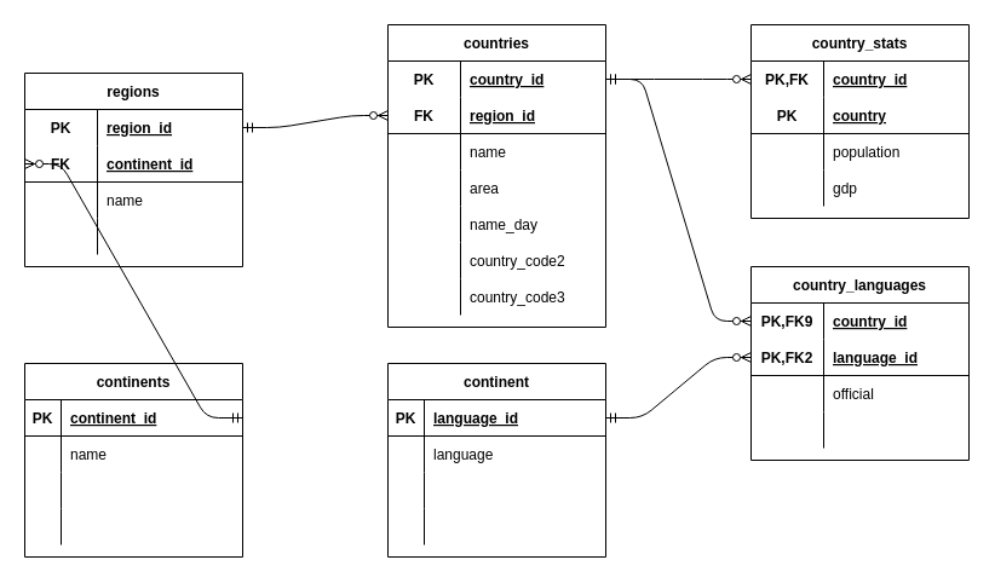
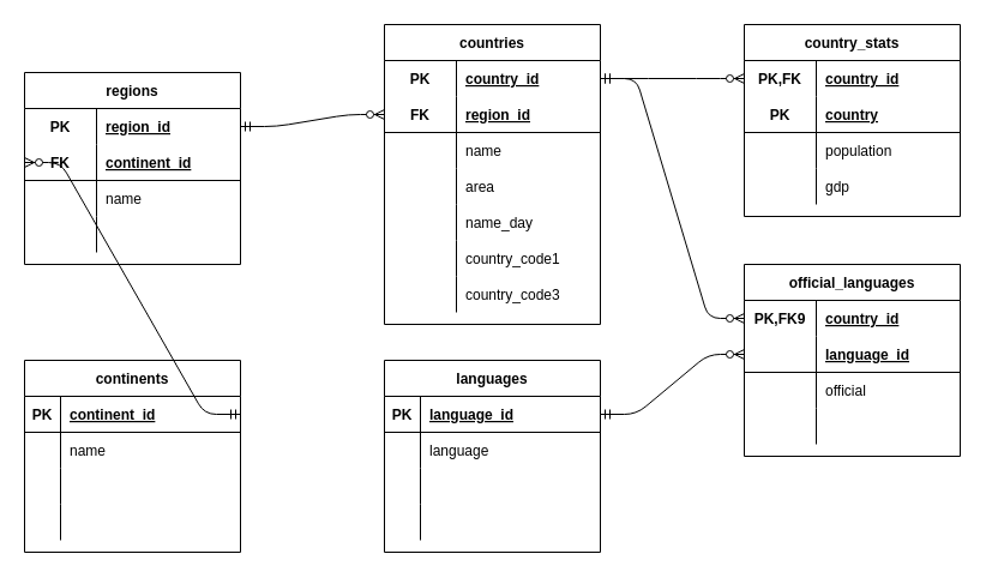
  <mxCell id="0" />
  <mxCell id="1" parent="0" />
- <mxCell id="2" value="country_languages" style="shape=table;startSize=30;container=1;collapsible=1;childLayout=tableLayout;fixedRows=1;rowLines=0;fontStyle=1;align=center;resizeLast=1;" parent="1" vertex="1"><mxGeometry x="620" y="220" width="180" height="160" as="geometry" /></mxCell>
+ <mxCell id="2" value="official_languages" style="shape=table;startSize=30;container=1;collapsible=1;childLayout=tableLayout;fixedRows=1;rowLines=0;fontStyle=1;align=center;resizeLast=1;" parent="1" vertex="1"><mxGeometry x="620" y="220" width="180" height="160" as="geometry" /></mxCell>
  <mxCell id="3" value="" style="shape=partialRectangle;collapsible=0;dropTarget=0;pointerEvents=0;fillColor=none;top=0;left=0;bottom=0;right=0;points=[[0,0.5],[1,0.5]];portConstraint=eastwest;" parent="2" vertex="1"><mxGeometry y="30" width="180" height="30" as="geometry" /></mxCell>
  <mxCell id="4" value="PK,FK9" style="shape=partialRectangle;connectable=0;fillColor=none;top=0;left=0;bottom=0;right=0;fontStyle=1;overflow=hidden;" parent="3" vertex="1"><mxGeometry width="60" height="30" as="geometry" /></mxCell>
  <mxCell id="5" value="country_id" style="shape=partialRectangle;connectable=0;fillColor=none;top=0;left=0;bottom=0;right=0;align=left;spacingLeft=6;fontStyle=5;overflow=hidden;" parent="3" vertex="1"><mxGeometry x="60" width="120" height="30" as="geometry" /></mxCell>
  <mxCell id="6" value="" style="shape=partialRectangle;collapsible=0;dropTarget=0;pointerEvents=0;fillColor=none;top=0;left=0;bottom=1;right=0;points=[[0,0.5],[1,0.5]];portConstraint=eastwest;" parent="2" vertex="1"><mxGeometry y="60" width="180" height="30" as="geometry" /></mxCell>
- <mxCell id="7" value="PK,FK2" style="shape=partialRectangle;connectable=0;fillColor=none;top=0;left=0;bottom=0;right=0;fontStyle=1;overflow=hidden;" parent="6" vertex="1"><mxGeometry width="60" height="30" as="geometry" /></mxCell>
  <mxCell id="8" value="language_id" style="shape=partialRectangle;connectable=0;fillColor=none;top=0;left=0;bottom=0;right=0;align=left;spacingLeft=6;fontStyle=5;overflow=hidden;" parent="6" vertex="1"><mxGeometry x="60" width="120" height="30" as="geometry" /></mxCell>
  <mxCell id="9" value="" style="shape=partialRectangle;collapsible=0;dropTarget=0;pointerEvents=0;fillColor=none;top=0;left=0;bottom=0;right=0;points=[[0,0.5],[1,0.5]];portConstraint=eastwest;" parent="2" vertex="1"><mxGeometry y="90" width="180" height="30" as="geometry" /></mxCell>
  <mxCell id="10" value="" style="shape=partialRectangle;connectable=0;fillColor=none;top=0;left=0;bottom=0;right=0;editable=1;overflow=hidden;" parent="9" vertex="1"><mxGeometry width="60" height="30" as="geometry" /></mxCell>
  <mxCell id="11" value="official" style="shape=partialRectangle;connectable=0;fillColor=none;top=0;left=0;bottom=0;right=0;align=left;spacingLeft=6;overflow=hidden;" parent="9" vertex="1"><mxGeometry x="60" width="120" height="30" as="geometry" /></mxCell>
  <mxCell id="12" value="" style="shape=partialRectangle;collapsible=0;dropTarget=0;pointerEvents=0;fillColor=none;top=0;left=0;bottom=0;right=0;points=[[0,0.5],[1,0.5]];portConstraint=eastwest;" parent="2" vertex="1"><mxGeometry y="120" width="180" height="30" as="geometry" /></mxCell>
  <mxCell id="13" value="" style="shape=partialRectangle;connectable=0;fillColor=none;top=0;left=0;bottom=0;right=0;editable=1;overflow=hidden;" parent="12" vertex="1"><mxGeometry width="60" height="30" as="geometry" /></mxCell>
  <mxCell id="14" value="" style="shape=partialRectangle;connectable=0;fillColor=none;top=0;left=0;bottom=0;right=0;align=left;spacingLeft=6;overflow=hidden;" parent="12" vertex="1"><mxGeometry x="60" width="120" height="30" as="geometry" /></mxCell>
  <mxCell id="15" value="country_stats" style="shape=table;startSize=30;container=1;collapsible=1;childLayout=tableLayout;fixedRows=1;rowLines=0;fontStyle=1;align=center;resizeLast=1;" parent="1" vertex="1"><mxGeometry x="620" y="20" width="180" height="160" as="geometry" /></mxCell>
  <mxCell id="16" value="" style="shape=partialRectangle;collapsible=0;dropTarget=0;pointerEvents=0;fillColor=none;top=0;left=0;bottom=0;right=0;points=[[0,0.5],[1,0.5]];portConstraint=eastwest;" parent="15" vertex="1"><mxGeometry y="30" width="180" height="30" as="geometry" /></mxCell>
  <mxCell id="17" value="PK,FK" style="shape=partialRectangle;connectable=0;fillColor=none;top=0;left=0;bottom=0;right=0;fontStyle=1;overflow=hidden;" parent="16" vertex="1"><mxGeometry width="60" height="30" as="geometry" /></mxCell>
  <mxCell id="18" value="country_id" style="shape=partialRectangle;connectable=0;fillColor=none;top=0;left=0;bottom=0;right=0;align=left;spacingLeft=6;fontStyle=5;overflow=hidden;" parent="16" vertex="1"><mxGeometry x="60" width="120" height="30" as="geometry" /></mxCell>
  <mxCell id="19" value="" style="shape=partialRectangle;collapsible=0;dropTarget=0;pointerEvents=0;fillColor=none;top=0;left=0;bottom=1;right=0;points=[[0,0.5],[1,0.5]];portConstraint=eastwest;" parent="15" vertex="1"><mxGeometry y="60" width="180" height="30" as="geometry" /></mxCell>
  <mxCell id="20" value="PK" style="shape=partialRectangle;connectable=0;fillColor=none;top=0;left=0;bottom=0;right=0;fontStyle=1;overflow=hidden;" parent="19" vertex="1"><mxGeometry width="60" height="30" as="geometry" /></mxCell>
  <mxCell id="21" value="country" style="shape=partialRectangle;connectable=0;fillColor=none;top=0;left=0;bottom=0;right=0;align=left;spacingLeft=6;fontStyle=5;overflow=hidden;" parent="19" vertex="1"><mxGeometry x="60" width="120" height="30" as="geometry" /></mxCell>
  <mxCell id="22" value="" style="shape=partialRectangle;collapsible=0;dropTarget=0;pointerEvents=0;fillColor=none;top=0;left=0;bottom=0;right=0;points=[[0,0.5],[1,0.5]];portConstraint=eastwest;" parent="15" vertex="1"><mxGeometry y="90" width="180" height="30" as="geometry" /></mxCell>
  <mxCell id="23" value="" style="shape=partialRectangle;connectable=0;fillColor=none;top=0;left=0;bottom=0;right=0;editable=1;overflow=hidden;" parent="22" vertex="1"><mxGeometry width="60" height="30" as="geometry" /></mxCell>
  <mxCell id="24" value="population" style="shape=partialRectangle;connectable=0;fillColor=none;top=0;left=0;bottom=0;right=0;align=left;spacingLeft=6;overflow=hidden;" parent="22" vertex="1"><mxGeometry x="60" width="120" height="30" as="geometry" /></mxCell>
  <mxCell id="25" value="" style="shape=partialRectangle;collapsible=0;dropTarget=0;pointerEvents=0;fillColor=none;top=0;left=0;bottom=0;right=0;points=[[0,0.5],[1,0.5]];portConstraint=eastwest;" parent="15" vertex="1"><mxGeometry y="120" width="180" height="30" as="geometry" /></mxCell>
  <mxCell id="26" value="" style="shape=partialRectangle;connectable=0;fillColor=none;top=0;left=0;bottom=0;right=0;editable=1;overflow=hidden;" parent="25" vertex="1"><mxGeometry width="60" height="30" as="geometry" /></mxCell>
  <mxCell id="27" value="gdp" style="shape=partialRectangle;connectable=0;fillColor=none;top=0;left=0;bottom=0;right=0;align=left;spacingLeft=6;overflow=hidden;" parent="25" vertex="1"><mxGeometry x="60" width="120" height="30" as="geometry" /></mxCell>
  <mxCell id="28" value="countries" style="shape=table;startSize=30;container=1;collapsible=1;childLayout=tableLayout;fixedRows=1;rowLines=0;fontStyle=1;align=center;resizeLast=1;" parent="1" vertex="1"><mxGeometry x="320" y="20" width="180" height="250" as="geometry" /></mxCell>
  <mxCell id="29" value="" style="shape=partialRectangle;collapsible=0;dropTarget=0;pointerEvents=0;fillColor=none;top=0;left=0;bottom=0;right=0;points=[[0,0.5],[1,0.5]];portConstraint=eastwest;" parent="28" vertex="1"><mxGeometry y="30" width="180" height="30" as="geometry" /></mxCell>
  <mxCell id="30" value="PK" style="shape=partialRectangle;connectable=0;fillColor=none;top=0;left=0;bottom=0;right=0;fontStyle=1;overflow=hidden;" parent="29" vertex="1"><mxGeometry width="60" height="30" as="geometry" /></mxCell>
  <mxCell id="31" value="country_id" style="shape=partialRectangle;connectable=0;fillColor=none;top=0;left=0;bottom=0;right=0;align=left;spacingLeft=6;fontStyle=5;overflow=hidden;" parent="29" vertex="1"><mxGeometry x="60" width="120" height="30" as="geometry" /></mxCell>
  <mxCell id="32" value="" style="shape=partialRectangle;collapsible=0;dropTarget=0;pointerEvents=0;fillColor=none;top=0;left=0;bottom=1;right=0;points=[[0,0.5],[1,0.5]];portConstraint=eastwest;" parent="28" vertex="1"><mxGeometry y="60" width="180" height="30" as="geometry" /></mxCell>
  <mxCell id="33" value="FK" style="shape=partialRectangle;connectable=0;fillColor=none;top=0;left=0;bottom=0;right=0;fontStyle=1;overflow=hidden;" parent="32" vertex="1"><mxGeometry width="60" height="30" as="geometry" /></mxCell>
  <mxCell id="34" value="region_id" style="shape=partialRectangle;connectable=0;fillColor=none;top=0;left=0;bottom=0;right=0;align=left;spacingLeft=6;fontStyle=5;overflow=hidden;" parent="32" vertex="1"><mxGeometry x="60" width="120" height="30" as="geometry" /></mxCell>
  <mxCell id="35" value="" style="shape=partialRectangle;collapsible=0;dropTarget=0;pointerEvents=0;fillColor=none;top=0;left=0;bottom=0;right=0;points=[[0,0.5],[1,0.5]];portConstraint=eastwest;" parent="28" vertex="1"><mxGeometry y="90" width="180" height="30" as="geometry" /></mxCell>
  <mxCell id="36" value="" style="shape=partialRectangle;connectable=0;fillColor=none;top=0;left=0;bottom=0;right=0;editable=1;overflow=hidden;" parent="35" vertex="1"><mxGeometry width="60" height="30" as="geometry" /></mxCell>
  <mxCell id="37" value="name" style="shape=partialRectangle;connectable=0;fillColor=none;top=0;left=0;bottom=0;right=0;align=left;spacingLeft=6;overflow=hidden;" parent="35" vertex="1"><mxGeometry x="60" width="120" height="30" as="geometry" /></mxCell>
  <mxCell id="38" value="" style="shape=partialRectangle;collapsible=0;dropTarget=0;pointerEvents=0;fillColor=none;top=0;left=0;bottom=0;right=0;points=[[0,0.5],[1,0.5]];portConstraint=eastwest;" parent="28" vertex="1"><mxGeometry y="120" width="180" height="30" as="geometry" /></mxCell>
  <mxCell id="39" value="" style="shape=partialRectangle;connectable=0;fillColor=none;top=0;left=0;bottom=0;right=0;editable=1;overflow=hidden;" parent="38" vertex="1"><mxGeometry width="60" height="30" as="geometry" /></mxCell>
  <mxCell id="40" value="area" style="shape=partialRectangle;connectable=0;fillColor=none;top=0;left=0;bottom=0;right=0;align=left;spacingLeft=6;overflow=hidden;" parent="38" vertex="1"><mxGeometry x="60" width="120" height="30" as="geometry" /></mxCell>
  <mxCell id="41" value="" style="shape=partialRectangle;collapsible=0;dropTarget=0;pointerEvents=0;fillColor=none;top=0;left=0;bottom=0;right=0;points=[[0,0.5],[1,0.5]];portConstraint=eastwest;" parent="28" vertex="1"><mxGeometry y="150" width="180" height="30" as="geometry" /></mxCell>
  <mxCell id="42" value="" style="shape=partialRectangle;connectable=0;fillColor=none;top=0;left=0;bottom=0;right=0;editable=1;overflow=hidden;" parent="41" vertex="1"><mxGeometry width="60" height="30" as="geometry" /></mxCell>
  <mxCell id="43" value="name_day" style="shape=partialRectangle;connectable=0;fillColor=none;top=0;left=0;bottom=0;right=0;align=left;spacingLeft=6;overflow=hidden;" parent="41" vertex="1"><mxGeometry x="60" width="120" height="30" as="geometry" /></mxCell>
  <mxCell id="44" value="" style="shape=partialRectangle;collapsible=0;dropTarget=0;pointerEvents=0;fillColor=none;top=0;left=0;bottom=0;right=0;points=[[0,0.5],[1,0.5]];portConstraint=eastwest;" parent="28" vertex="1"><mxGeometry y="180" width="180" height="30" as="geometry" /></mxCell>
  <mxCell id="45" value="" style="shape=partialRectangle;connectable=0;fillColor=none;top=0;left=0;bottom=0;right=0;editable=1;overflow=hidden;" parent="44" vertex="1"><mxGeometry width="60" height="30" as="geometry" /></mxCell>
- <mxCell id="46" value="country_code2" style="shape=partialRectangle;connectable=0;fillColor=none;top=0;left=0;bottom=0;right=0;align=left;spacingLeft=6;overflow=hidden;" parent="44" vertex="1"><mxGeometry x="60" width="120" height="30" as="geometry" /></mxCell>
+ <mxCell id="46" value="country_code1" style="shape=partialRectangle;connectable=0;fillColor=none;top=0;left=0;bottom=0;right=0;align=left;spacingLeft=6;overflow=hidden;" parent="44" vertex="1"><mxGeometry x="60" width="120" height="30" as="geometry" /></mxCell>
  <mxCell id="47" value="" style="shape=partialRectangle;collapsible=0;dropTarget=0;pointerEvents=0;fillColor=none;top=0;left=0;bottom=0;right=0;points=[[0,0.5],[1,0.5]];portConstraint=eastwest;" parent="28" vertex="1"><mxGeometry y="210" width="180" height="30" as="geometry" /></mxCell>
  <mxCell id="48" value="" style="shape=partialRectangle;connectable=0;fillColor=none;top=0;left=0;bottom=0;right=0;editable=1;overflow=hidden;" parent="47" vertex="1"><mxGeometry width="60" height="30" as="geometry" /></mxCell>
  <mxCell id="49" value="country_code3" style="shape=partialRectangle;connectable=0;fillColor=none;top=0;left=0;bottom=0;right=0;align=left;spacingLeft=6;overflow=hidden;" parent="47" vertex="1"><mxGeometry x="60" width="120" height="30" as="geometry" /></mxCell>
- <mxCell id="50" value="continent" style="shape=table;startSize=30;container=1;collapsible=1;childLayout=tableLayout;fixedRows=1;rowLines=0;fontStyle=1;align=center;resizeLast=1;" parent="1" vertex="1"><mxGeometry x="320" y="300" width="180" height="160" as="geometry" /></mxCell>
+ <mxCell id="50" value="languages" style="shape=table;startSize=30;container=1;collapsible=1;childLayout=tableLayout;fixedRows=1;rowLines=0;fontStyle=1;align=center;resizeLast=1;" parent="1" vertex="1"><mxGeometry x="320" y="300" width="180" height="160" as="geometry" /></mxCell>
  <mxCell id="51" value="" style="shape=partialRectangle;collapsible=0;dropTarget=0;pointerEvents=0;fillColor=none;top=0;left=0;bottom=1;right=0;points=[[0,0.5],[1,0.5]];portConstraint=eastwest;" parent="50" vertex="1"><mxGeometry y="30" width="180" height="30" as="geometry" /></mxCell>
  <mxCell id="52" value="PK" style="shape=partialRectangle;connectable=0;fillColor=none;top=0;left=0;bottom=0;right=0;fontStyle=1;overflow=hidden;" parent="51" vertex="1"><mxGeometry width="30" height="30" as="geometry" /></mxCell>
  <mxCell id="53" value="language_id" style="shape=partialRectangle;connectable=0;fillColor=none;top=0;left=0;bottom=0;right=0;align=left;spacingLeft=6;fontStyle=5;overflow=hidden;" parent="51" vertex="1"><mxGeometry x="30" width="150" height="30" as="geometry" /></mxCell>
  <mxCell id="54" value="" style="shape=partialRectangle;collapsible=0;dropTarget=0;pointerEvents=0;fillColor=none;top=0;left=0;bottom=0;right=0;points=[[0,0.5],[1,0.5]];portConstraint=eastwest;" parent="50" vertex="1"><mxGeometry y="60" width="180" height="30" as="geometry" /></mxCell>
  <mxCell id="55" value="" style="shape=partialRectangle;connectable=0;fillColor=none;top=0;left=0;bottom=0;right=0;editable=1;overflow=hidden;" parent="54" vertex="1"><mxGeometry width="30" height="30" as="geometry" /></mxCell>
  <mxCell id="56" value="language" style="shape=partialRectangle;connectable=0;fillColor=none;top=0;left=0;bottom=0;right=0;align=left;spacingLeft=6;overflow=hidden;" parent="54" vertex="1"><mxGeometry x="30" width="150" height="30" as="geometry" /></mxCell>
  <mxCell id="57" value="" style="shape=partialRectangle;collapsible=0;dropTarget=0;pointerEvents=0;fillColor=none;top=0;left=0;bottom=0;right=0;points=[[0,0.5],[1,0.5]];portConstraint=eastwest;" parent="50" vertex="1"><mxGeometry y="90" width="180" height="30" as="geometry" /></mxCell>
  <mxCell id="58" value="" style="shape=partialRectangle;connectable=0;fillColor=none;top=0;left=0;bottom=0;right=0;editable=1;overflow=hidden;" parent="57" vertex="1"><mxGeometry width="30" height="30" as="geometry" /></mxCell>
  <mxCell id="59" value="" style="shape=partialRectangle;connectable=0;fillColor=none;top=0;left=0;bottom=0;right=0;align=left;spacingLeft=6;overflow=hidden;" parent="57" vertex="1"><mxGeometry x="30" width="150" height="30" as="geometry" /></mxCell>
  <mxCell id="60" value="" style="shape=partialRectangle;collapsible=0;dropTarget=0;pointerEvents=0;fillColor=none;top=0;left=0;bottom=0;right=0;points=[[0,0.5],[1,0.5]];portConstraint=eastwest;" parent="50" vertex="1"><mxGeometry y="120" width="180" height="30" as="geometry" /></mxCell>
  <mxCell id="61" value="" style="shape=partialRectangle;connectable=0;fillColor=none;top=0;left=0;bottom=0;right=0;editable=1;overflow=hidden;" parent="60" vertex="1"><mxGeometry width="30" height="30" as="geometry" /></mxCell>
  <mxCell id="62" value="" style="shape=partialRectangle;connectable=0;fillColor=none;top=0;left=0;bottom=0;right=0;align=left;spacingLeft=6;overflow=hidden;" parent="60" vertex="1"><mxGeometry x="30" width="150" height="30" as="geometry" /></mxCell>
  <mxCell id="63" value="regions" style="shape=table;startSize=30;container=1;collapsible=1;childLayout=tableLayout;fixedRows=1;rowLines=0;fontStyle=1;align=center;resizeLast=1;" parent="1" vertex="1"><mxGeometry x="20" y="60" width="180" height="160" as="geometry" /></mxCell>
  <mxCell id="64" value="" style="shape=partialRectangle;collapsible=0;dropTarget=0;pointerEvents=0;fillColor=none;top=0;left=0;bottom=0;right=0;points=[[0,0.5],[1,0.5]];portConstraint=eastwest;" parent="63" vertex="1"><mxGeometry y="30" width="180" height="30" as="geometry" /></mxCell>
  <mxCell id="65" value="PK" style="shape=partialRectangle;connectable=0;fillColor=none;top=0;left=0;bottom=0;right=0;fontStyle=1;overflow=hidden;" parent="64" vertex="1"><mxGeometry width="60" height="30" as="geometry" /></mxCell>
  <mxCell id="66" value="region_id" style="shape=partialRectangle;connectable=0;fillColor=none;top=0;left=0;bottom=0;right=0;align=left;spacingLeft=6;fontStyle=5;overflow=hidden;" parent="64" vertex="1"><mxGeometry x="60" width="120" height="30" as="geometry" /></mxCell>
  <mxCell id="67" value="" style="shape=partialRectangle;collapsible=0;dropTarget=0;pointerEvents=0;fillColor=none;top=0;left=0;bottom=1;right=0;points=[[0,0.5],[1,0.5]];portConstraint=eastwest;" parent="63" vertex="1"><mxGeometry y="60" width="180" height="30" as="geometry" /></mxCell>
  <mxCell id="68" value="FK" style="shape=partialRectangle;connectable=0;fillColor=none;top=0;left=0;bottom=0;right=0;fontStyle=1;overflow=hidden;" parent="67" vertex="1"><mxGeometry width="60" height="30" as="geometry" /></mxCell>
  <mxCell id="69" value="continent_id" style="shape=partialRectangle;connectable=0;fillColor=none;top=0;left=0;bottom=0;right=0;align=left;spacingLeft=6;fontStyle=5;overflow=hidden;" parent="67" vertex="1"><mxGeometry x="60" width="120" height="30" as="geometry" /></mxCell>
  <mxCell id="70" value="" style="shape=partialRectangle;collapsible=0;dropTarget=0;pointerEvents=0;fillColor=none;top=0;left=0;bottom=0;right=0;points=[[0,0.5],[1,0.5]];portConstraint=eastwest;" parent="63" vertex="1"><mxGeometry y="90" width="180" height="30" as="geometry" /></mxCell>
  <mxCell id="71" value="" style="shape=partialRectangle;connectable=0;fillColor=none;top=0;left=0;bottom=0;right=0;editable=1;overflow=hidden;" parent="70" vertex="1"><mxGeometry width="60" height="30" as="geometry" /></mxCell>
  <mxCell id="72" value="name" style="shape=partialRectangle;connectable=0;fillColor=none;top=0;left=0;bottom=0;right=0;align=left;spacingLeft=6;overflow=hidden;" parent="70" vertex="1"><mxGeometry x="60" width="120" height="30" as="geometry" /></mxCell>
  <mxCell id="73" value="" style="shape=partialRectangle;collapsible=0;dropTarget=0;pointerEvents=0;fillColor=none;top=0;left=0;bottom=0;right=0;points=[[0,0.5],[1,0.5]];portConstraint=eastwest;" parent="63" vertex="1"><mxGeometry y="120" width="180" height="30" as="geometry" /></mxCell>
  <mxCell id="74" value="" style="shape=partialRectangle;connectable=0;fillColor=none;top=0;left=0;bottom=0;right=0;editable=1;overflow=hidden;" parent="73" vertex="1"><mxGeometry width="60" height="30" as="geometry" /></mxCell>
  <mxCell id="75" value="" style="shape=partialRectangle;connectable=0;fillColor=none;top=0;left=0;bottom=0;right=0;align=left;spacingLeft=6;overflow=hidden;" parent="73" vertex="1"><mxGeometry x="60" width="120" height="30" as="geometry" /></mxCell>
  <mxCell id="76" value="continents" style="shape=table;startSize=30;container=1;collapsible=1;childLayout=tableLayout;fixedRows=1;rowLines=0;fontStyle=1;align=center;resizeLast=1;" parent="1" vertex="1"><mxGeometry x="20" y="300" width="180" height="160" as="geometry" /></mxCell>
  <mxCell id="77" value="" style="shape=partialRectangle;collapsible=0;dropTarget=0;pointerEvents=0;fillColor=none;top=0;left=0;bottom=1;right=0;points=[[0,0.5],[1,0.5]];portConstraint=eastwest;" parent="76" vertex="1"><mxGeometry y="30" width="180" height="30" as="geometry" /></mxCell>
  <mxCell id="78" value="PK" style="shape=partialRectangle;connectable=0;fillColor=none;top=0;left=0;bottom=0;right=0;fontStyle=1;overflow=hidden;" parent="77" vertex="1"><mxGeometry width="30" height="30" as="geometry" /></mxCell>
  <mxCell id="79" value="continent_id" style="shape=partialRectangle;connectable=0;fillColor=none;top=0;left=0;bottom=0;right=0;align=left;spacingLeft=6;fontStyle=5;overflow=hidden;" parent="77" vertex="1"><mxGeometry x="30" width="150" height="30" as="geometry" /></mxCell>
  <mxCell id="80" value="" style="shape=partialRectangle;collapsible=0;dropTarget=0;pointerEvents=0;fillColor=none;top=0;left=0;bottom=0;right=0;points=[[0,0.5],[1,0.5]];portConstraint=eastwest;" parent="76" vertex="1"><mxGeometry y="60" width="180" height="30" as="geometry" /></mxCell>
  <mxCell id="81" value="" style="shape=partialRectangle;connectable=0;fillColor=none;top=0;left=0;bottom=0;right=0;editable=1;overflow=hidden;" parent="80" vertex="1"><mxGeometry width="30" height="30" as="geometry" /></mxCell>
  <mxCell id="82" value="name" style="shape=partialRectangle;connectable=0;fillColor=none;top=0;left=0;bottom=0;right=0;align=left;spacingLeft=6;overflow=hidden;" parent="80" vertex="1"><mxGeometry x="30" width="150" height="30" as="geometry" /></mxCell>
  <mxCell id="83" value="" style="shape=partialRectangle;collapsible=0;dropTarget=0;pointerEvents=0;fillColor=none;top=0;left=0;bottom=0;right=0;points=[[0,0.5],[1,0.5]];portConstraint=eastwest;" parent="76" vertex="1"><mxGeometry y="90" width="180" height="30" as="geometry" /></mxCell>
  <mxCell id="84" value="" style="shape=partialRectangle;connectable=0;fillColor=none;top=0;left=0;bottom=0;right=0;editable=1;overflow=hidden;" parent="83" vertex="1"><mxGeometry width="30" height="30" as="geometry" /></mxCell>
  <mxCell id="85" value="" style="shape=partialRectangle;connectable=0;fillColor=none;top=0;left=0;bottom=0;right=0;align=left;spacingLeft=6;overflow=hidden;" parent="83" vertex="1"><mxGeometry x="30" width="150" height="30" as="geometry" /></mxCell>
  <mxCell id="86" value="" style="shape=partialRectangle;collapsible=0;dropTarget=0;pointerEvents=0;fillColor=none;top=0;left=0;bottom=0;right=0;points=[[0,0.5],[1,0.5]];portConstraint=eastwest;" parent="76" vertex="1"><mxGeometry y="120" width="180" height="30" as="geometry" /></mxCell>
  <mxCell id="87" value="" style="shape=partialRectangle;connectable=0;fillColor=none;top=0;left=0;bottom=0;right=0;editable=1;overflow=hidden;" parent="86" vertex="1"><mxGeometry width="30" height="30" as="geometry" /></mxCell>
  <mxCell id="88" value="" style="shape=partialRectangle;connectable=0;fillColor=none;top=0;left=0;bottom=0;right=0;align=left;spacingLeft=6;overflow=hidden;" parent="86" vertex="1"><mxGeometry x="30" width="150" height="30" as="geometry" /></mxCell>
  <mxCell id="89" value="" style="edgeStyle=entityRelationEdgeStyle;fontSize=12;html=1;endArrow=ERzeroToMany;startArrow=ERmandOne;exitX=1;exitY=0.5;exitDx=0;exitDy=0;entryX=0;entryY=0.5;entryDx=0;entryDy=0;" parent="1" source="77" target="67" edge="1"><mxGeometry width="100" height="100" relative="1" as="geometry"><mxPoint x="210" y="340" as="sourcePoint" /><mxPoint x="310" y="240" as="targetPoint" /></mxGeometry></mxCell>
  <mxCell id="90" value="" style="edgeStyle=entityRelationEdgeStyle;fontSize=12;html=1;endArrow=ERzeroToMany;startArrow=ERmandOne;exitX=1;exitY=0.5;exitDx=0;exitDy=0;entryX=0;entryY=0.5;entryDx=0;entryDy=0;" parent="1" source="64" target="32" edge="1"><mxGeometry width="100" height="100" relative="1" as="geometry"><mxPoint x="270" y="290" as="sourcePoint" /><mxPoint x="370" y="190" as="targetPoint" /></mxGeometry></mxCell>
  <mxCell id="91" value="" style="edgeStyle=entityRelationEdgeStyle;fontSize=12;html=1;endArrow=ERzeroToMany;startArrow=ERmandOne;entryX=0;entryY=0.5;entryDx=0;entryDy=0;exitX=1;exitY=0.5;exitDx=0;exitDy=0;" parent="1" source="29" target="16" edge="1"><mxGeometry width="100" height="100" relative="1" as="geometry"><mxPoint x="270" y="290" as="sourcePoint" /><mxPoint x="370" y="190" as="targetPoint" /></mxGeometry></mxCell>
  <mxCell id="92" value="" style="edgeStyle=entityRelationEdgeStyle;fontSize=12;html=1;endArrow=ERzeroToMany;startArrow=ERmandOne;exitX=1;exitY=0.5;exitDx=0;exitDy=0;entryX=0;entryY=0.5;entryDx=0;entryDy=0;" parent="1" source="51" target="6" edge="1"><mxGeometry width="100" height="100" relative="1" as="geometry"><mxPoint x="270" y="290" as="sourcePoint" /><mxPoint x="370" y="190" as="targetPoint" /></mxGeometry></mxCell>
  <mxCell id="93" value="" style="edgeStyle=entityRelationEdgeStyle;fontSize=12;html=1;endArrow=ERzeroToMany;startArrow=ERmandOne;entryX=0;entryY=0.5;entryDx=0;entryDy=0;exitX=1;exitY=0.5;exitDx=0;exitDy=0;" parent="1" source="29" target="3" edge="1"><mxGeometry width="100" height="100" relative="1" as="geometry"><mxPoint x="270" y="290" as="sourcePoint" /><mxPoint x="370" y="190" as="targetPoint" /></mxGeometry></mxCell>
